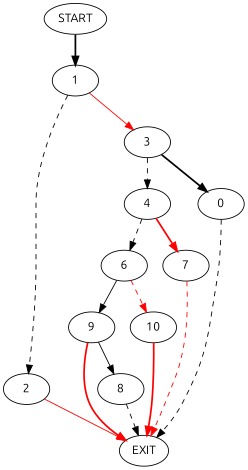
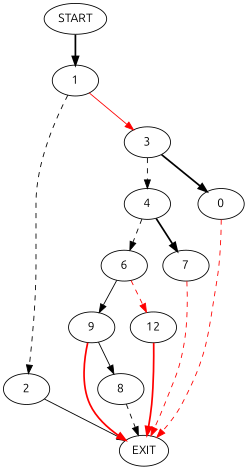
  digraph {
    fontname=Ubuntu
    node [fontname=Ubuntu]
    edge [color=black fontname=Ubuntu style=dashed]
    n1 [label=START]
    1
    2
    3
    n5 [label=EXIT]
    4
    n7 [label=0]
    6
    7
    9
-   10
+   10 [label=12]
    8
    n1 -> 1 [style=bold]
    1 -> 2
    1 -> 3 [color=red style=solid]
-   2 -> n5 [color=red style=solid]
+   2 -> n5 [style=solid]
    3 -> 4
    3 -> n7 [style=bold]
    4 -> 6
-   4 -> 7 [color=red style=bold]
-   n7 -> n5
+   4 -> 7 [style=bold]
+   n7 -> n5 [color=red]
    6 -> 9 [style=solid]
    6 -> 10 [color=red]
    7 -> n5 [color=red]
    9 -> n5 [color=red style=bold]
    9 -> 8 [style=solid]
    10 -> n5 [color=red style=bold]
    8 -> n5
  }
